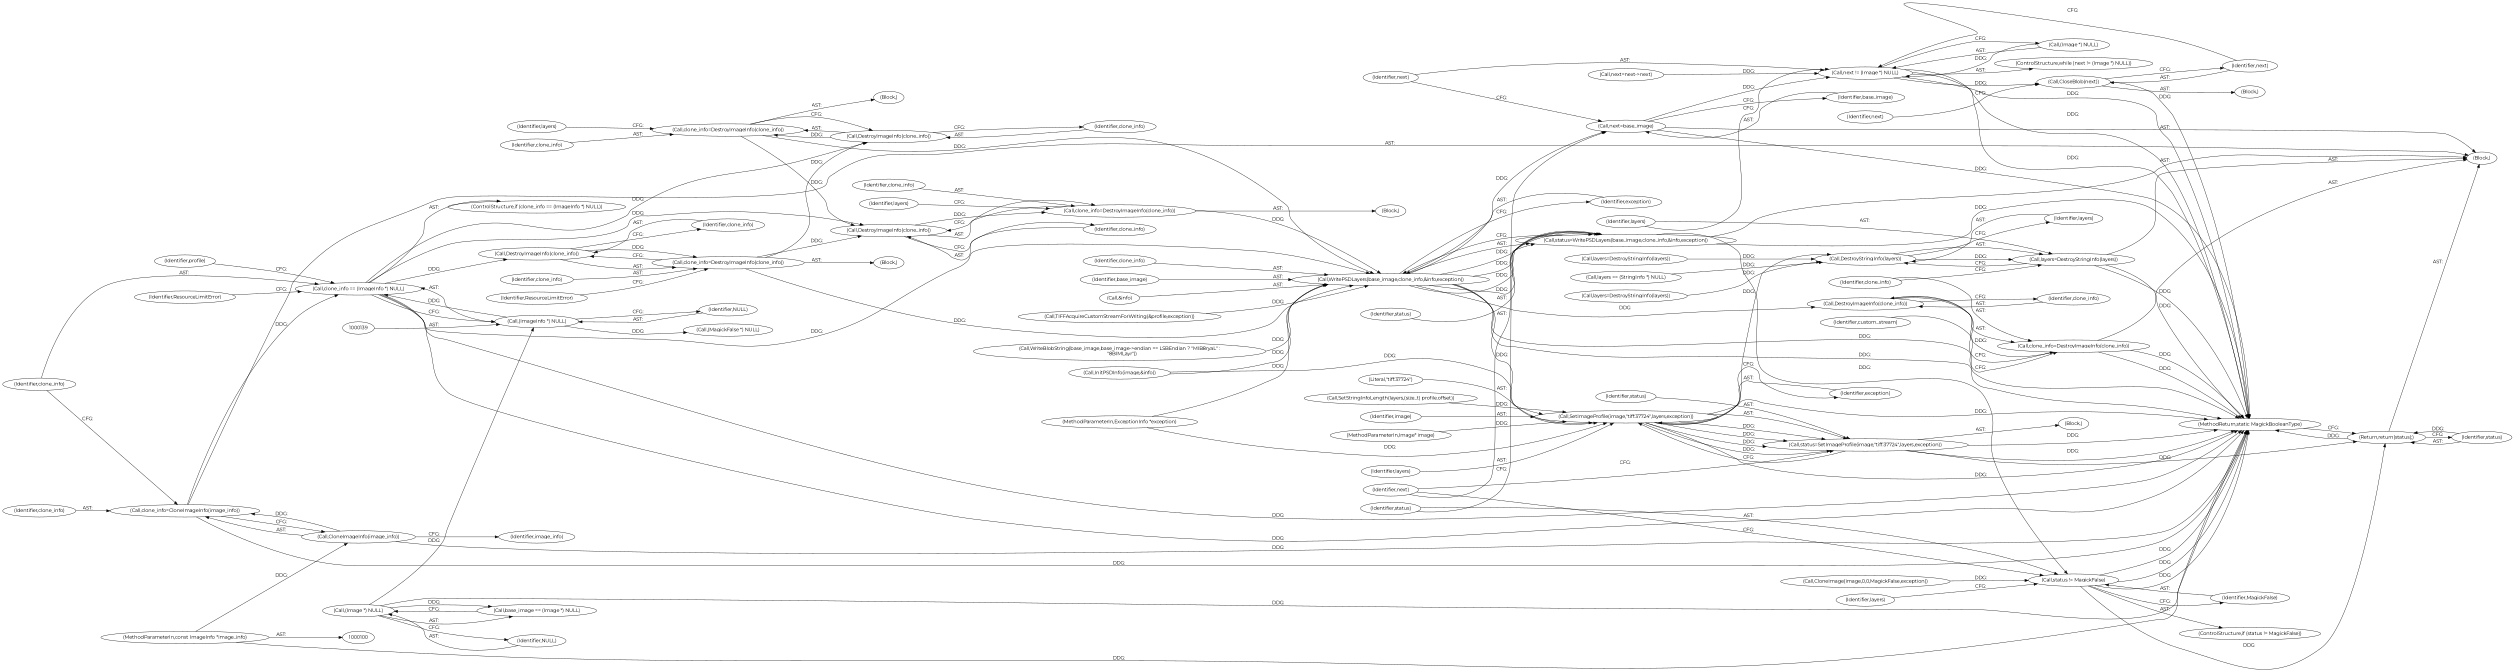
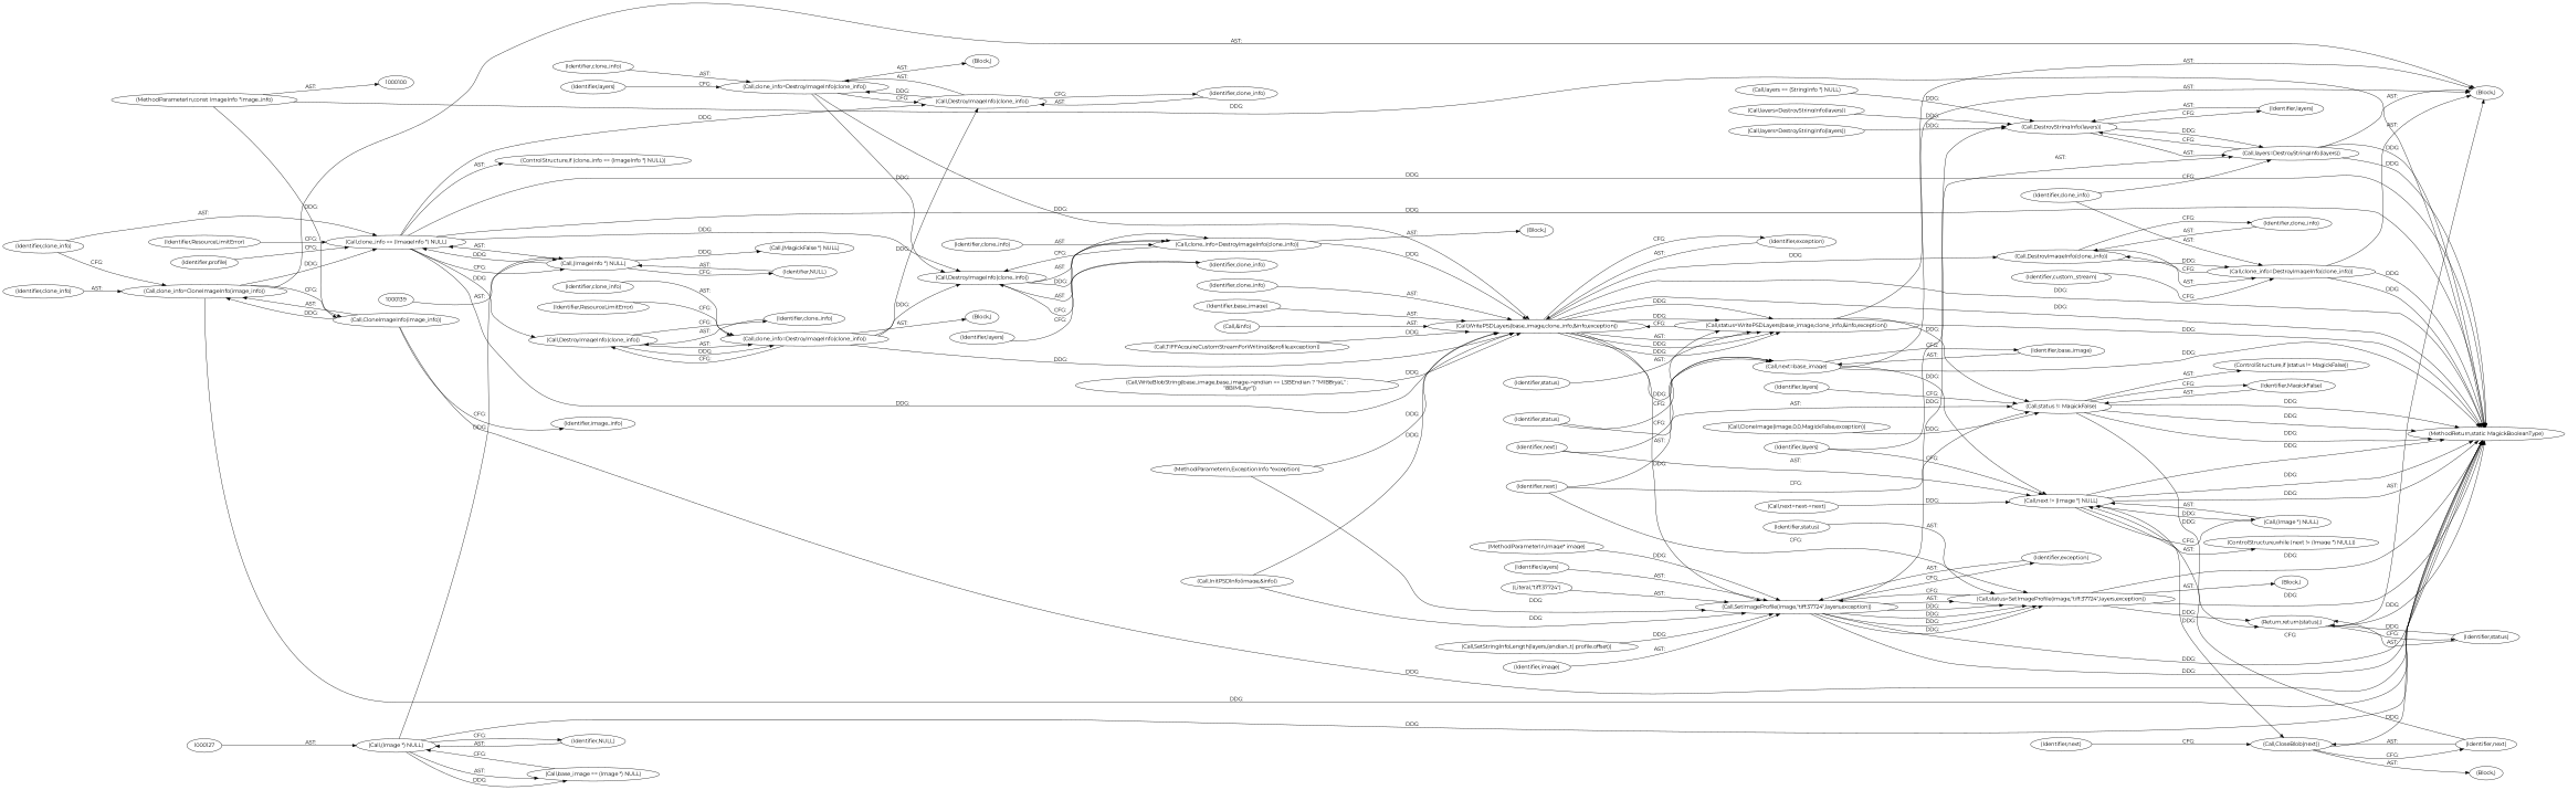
  digraph {
    fontname=Montserrat
    rankdir=LR
    node [fontname=Montserrat]
    edge [fontname=Montserrat]
    n1 [label="(Call,clone_info=DestroyImageInfo(clone_info))"]
    n2 [label="(Call,DestroyImageInfo(clone_info))"]
    n3 [label="(Call,DestroyImageInfo(clone_info))"]
    n4 [label="(Call,WritePSDLayers(base_image,clone_info,&info,exception))"]
    n5 [label="(Block,)"]
    n6 [label="(Identifier,clone_info)"]
    n7 [label="(Call,clone_info=DestroyImageInfo(clone_info))"]
    n8 [label="(Identifier,clone_info)"]
    n9 [label="(MethodReturn,static MagickBooleanType)"]
    n10 [label="(Call,status=WritePSDLayers(base_image,clone_info,&info,exception))"]
    n11 [label="(Call,SetImageProfile(image,\"tiff:37724\",layers,exception))"]
    n12 [label="(Call,next=base_image)"]
    n13 [label="(Call,DestroyImageInfo(clone_info))"]
    n14 [label="(Identifier,exception)"]
    n15 [label="(Call,clone_info == (ImageInfo *) NULL)"]
    n16 [label="(Call,(ImageInfo *) NULL)"]
    n17 [label="(Call,DestroyImageInfo(clone_info))"]
    n18 [label="(ControlStructure,if (clone_info == (ImageInfo *) NULL))"]
    n19 [label="(Call,(MagickFalse *) NULL)"]
    n20 [label="(Identifier,NULL)"]
    n21 [label="(Call,clone_info=DestroyImageInfo(clone_info))"]
    n22 [label="(Identifier,clone_info)"]
    n23 [label="(Return,return(status);)"]
    n24 [label="(Call,clone_info=CloneImageInfo(image_info))"]
    n25 [label="(Call,CloneImageInfo(image_info))"]
    n26 [label="(Block,)"]
    n27 [label="(Identifier,image_info)"]
    n28 [label="(MethodParameterIn,const ImageInfo *image_info)"]
    1000100
    n30 [label="(Call,(Image *) NULL)"]
    n31 [label="(Identifier,NULL)"]
    n32 [label="(Call,base_image == (Image *) NULL)"]
    n33 [label="(Block,)"]
    n34 [label="(Block,)"]
    n35 [label="(Call,status != MagickFalse)"]
    n36 [label="(Call,status=SetImageProfile(image,\"tiff:37724\",layers,exception))"]
    n37 [label="(Call,DestroyStringInfo(layers))"]
    n38 [label="(Identifier,exception)"]
    n39 [label="(Call,next != (Image *) NULL)"]
    n40 [label="(Identifier,base_image)"]
    n41 [label="(Call,clone_info=DestroyImageInfo(clone_info))"]
    n42 [label="(Identifier,clone_info)"]
    n43 [label="(Identifier,MagickFalse)"]
    n44 [label="(ControlStructure,if (status != MagickFalse))"]
    n45 [label="(Identifier,status)"]
    n46 [label="(Block,)"]
    n47 [label="(Call,layers=DestroyStringInfo(layers))"]
    n48 [label="(Identifier,layers)"]
    n49 [label="(Call,CloseBlob(next))"]
    n50 [label="(ControlStructure,while (next != (Image *) NULL))"]
    n51 [label="(Call,(Image *) NULL)"]
    n52 [label="(Block,)"]
    n53 [label="(Identifier,next)"]
    n54 [label="(Identifier,next)"]
    n55 [label="(Identifier,layers)"]
    n56 [label="(Call,WriteBlobString(base_image,base_image->endian == LSBEndian ? \"MIB8ryaL\" :\n    \"8BIMLayr\"))"]
    n57 [label="(Identifier,layers)"]
    n58 [label="(Call,InitPSDInfo(image,&info))"]
    n59 [label="(Literal,\"tiff:37724\")"]
-   n60 [label="(Call,SetStringInfoLength(layers,(size_t) profile.offset))"]
+   n60 [label="(Call,SetStringInfoLength(layers,(endian_t) profile.offset))"]
    n61 [label="(Call,layers=DestroyStringInfo(layers))"]
    n62 [label="(Identifier,status)"]
    n63 [label="(Identifier,clone_info)"]
    n64 [label="(Call,next=next->next)"]
    n65 [label="(Identifier,image)"]
    n66 [label="(Identifier,clone_info)"]
    n67 [label="(Identifier,ResourceLimitError)"]
    n68 [label="(Identifier,status)"]
    n69 [label="(Identifier,clone_info)"]
    n70 [label="(Call,layers=DestroyStringInfo(layers))"]
    n71 [label="(Identifier,base_image)"]
    n72 [label="(Identifier,next)"]
    n73 [label="(Identifier,ResourceLimitError)"]
    n74 [label="(Identifier,profile)"]
    n75 [label="(Identifier,status)"]
    n76 [label="(Call,&info)"]
    n77 [label="(MethodParameterIn,Image* image)"]
    n78 [label="(Call,TIFFAcquireCustomStreamForWriting(&profile,exception))"]
    n79 [label="(MethodParameterIn,ExceptionInfo *exception)"]
    n80 [label="(Identifier,layers)"]
    n81 [label="(Identifier,next)"]
    n82 [label="(Identifier,layers)"]
    n83 [label="(Identifier,custom_stream)"]
    n84 [label="(Call,layers == (StringInfo *) NULL)"]
    n85 [label="(Identifier,clone_info)"]
    n86 [label="(Identifier,clone_info)"]
    n87 [label="(Identifier,clone_info)"]
    n88 [label="(Call,CloneImage(image,0,0,MagickFalse,exception))"]
    n89 [label="(Identifier,clone_info)"]
    n90 [label="(Identifier,layers)"]
    1000139
+   1000127
    n1 -> n2 [label="CFG: "]
    n1 -> n3 [label="DDG: "]
    n1 -> n4 [label="DDG: "]
    n1 -> n5 [label="AST: "]
    n2 -> n1 [label="AST: "]
    n2 -> n1 [label="DDG: "]
    n2 -> n6 [label="CFG: "]
    n3 -> n7 [label="AST: "]
    n3 -> n7 [label="DDG: "]
    n3 -> n8 [label="CFG: "]
    n4 -> n9 [label="DDG: "]
    n4 -> n9 [label="DDG: "]
    n4 -> n10 [label="AST: "]
    n4 -> n10 [label="DDG: "]
    n4 -> n10 [label="DDG: "]
    n4 -> n10 [label="DDG: "]
    n4 -> n10 [label="DDG: "]
    n4 -> n11 [label="DDG: "]
    n4 -> n12 [label="DDG: "]
    n4 -> n13 [label="DDG: "]
    n4 -> n14 [label="CFG: "]
    n6 -> n2 [label="AST: "]
    n7 -> n3 [label="CFG: "]
    n7 -> n4 [label="DDG: "]
    n7 -> n34 [label="AST: "]
    n8 -> n3 [label="AST: "]
-   n9 -> n23 [label="CFG: "]
    n10 -> n4 [label="CFG: "]
    n10 -> n9 [label="DDG: "]
    n10 -> n26 [label="AST: "]
    n10 -> n35 [label="DDG: "]
    n11 -> n9 [label="DDG: "]
    n11 -> n9 [label="DDG: "]
    n11 -> n36 [label="AST: "]
    n11 -> n36 [label="DDG: "]
    n11 -> n36 [label="DDG: "]
    n11 -> n36 [label="DDG: "]
    n11 -> n36 [label="DDG: "]
    n11 -> n37 [label="DDG: "]
    n11 -> n38 [label="CFG: "]
    n12 -> n9 [label="DDG: "]
    n12 -> n26 [label="AST: "]
    n12 -> n39 [label="DDG: "]
    n12 -> n40 [label="CFG: "]
    n13 -> n41 [label="AST: "]
    n13 -> n41 [label="DDG: "]
    n13 -> n42 [label="CFG: "]
    n14 -> n4 [label="AST: "]
    n15 -> n2 [label="DDG: "]
    n15 -> n3 [label="DDG: "]
    n15 -> n4 [label="DDG: "]
    n15 -> n9 [label="DDG: "]
    n15 -> n9 [label="DDG: "]
    n15 -> n16 [label="CFG: "]
    n15 -> n17 [label="DDG: "]
    n15 -> n18 [label="AST: "]
    n16 -> n15 [label="AST: "]
    n16 -> n15 [label="DDG: "]
    n16 -> n19 [label="DDG: "]
    n16 -> n20 [label="CFG: "]
    n17 -> n21 [label="AST: "]
    n17 -> n21 [label="DDG: "]
    n17 -> n22 [label="CFG: "]
    n20 -> n16 [label="AST: "]
    n21 -> n2 [label="DDG: "]
    n21 -> n3 [label="DDG: "]
    n21 -> n4 [label="DDG: "]
    n21 -> n17 [label="CFG: "]
    n21 -> n33 [label="AST: "]
    n22 -> n17 [label="AST: "]
    n23 -> n9 [label="DDG: "]
    n23 -> n26 [label="AST: "]
    n23 -> n45 [label="CFG: "]
    n24 -> n9 [label="DDG: "]
    n24 -> n15 [label="DDG: "]
    n24 -> n25 [label="CFG: "]
    n24 -> n26 [label="AST: "]
    n25 -> n9 [label="DDG: "]
    n25 -> n24 [label="AST: "]
    n25 -> n24 [label="DDG: "]
    n25 -> n27 [label="CFG: "]
    n28 -> n9 [label="DDG: "]
    n28 -> n25 [label="DDG: "]
    n28 -> 1000100 [label="AST: "]
    n30 -> n9 [label="DDG: "]
    n30 -> n16 [label="DDG: "]
    n30 -> n31 [label="CFG: "]
    n30 -> n32 [label="AST: "]
    n30 -> n32 [label="DDG: "]
    n31 -> n30 [label="AST: "]
    n32 -> n30 [label="CFG: "]
    n35 -> n9 [label="DDG: "]
    n35 -> n9 [label="DDG: "]
    n35 -> n9 [label="DDG: "]
    n35 -> n23 [label="DDG: "]
    n35 -> n43 [label="CFG: "]
    n35 -> n44 [label="AST: "]
    n36 -> n9 [label="DDG: "]
    n36 -> n9 [label="DDG: "]
    n36 -> n11 [label="CFG: "]
    n36 -> n23 [label="DDG: "]
    n36 -> n46 [label="AST: "]
    n37 -> n47 [label="AST: "]
    n37 -> n47 [label="DDG: "]
    n37 -> n48 [label="CFG: "]
    n38 -> n11 [label="AST: "]
    n39 -> n9 [label="DDG: "]
    n39 -> n9 [label="DDG: "]
    n39 -> n9 [label="DDG: "]
    n39 -> n49 [label="DDG: "]
    n39 -> n50 [label="AST: "]
    n39 -> n51 [label="CFG: "]
    n40 -> n12 [label="AST: "]
    n41 -> n9 [label="DDG: "]
    n41 -> n9 [label="DDG: "]
    n41 -> n13 [label="CFG: "]
    n41 -> n26 [label="AST: "]
    n42 -> n13 [label="AST: "]
    n43 -> n35 [label="AST: "]
    n45 -> n23 [label="AST: "]
    n45 -> n23 [label="DDG: "]
    n47 -> n9 [label="DDG: "]
    n47 -> n9 [label="DDG: "]
    n47 -> n26 [label="AST: "]
    n47 -> n37 [label="CFG: "]
    n48 -> n37 [label="AST: "]
    n49 -> n9 [label="DDG: "]
    n49 -> n52 [label="AST: "]
    n49 -> n53 [label="CFG: "]
    n51 -> n39 [label="AST: "]
    n51 -> n39 [label="DDG: "]
    n53 -> n39 [label="CFG: "]
    n53 -> n49 [label="AST: "]
    n54 -> n12 [label="AST: "]
    n54 -> n35 [label="CFG: "]
    n54 -> n36 [label="CFG: "]
    n55 -> n1 [label="CFG: "]
    n56 -> n4 [label="DDG: "]
    n57 -> n11 [label="AST: "]
    n58 -> n4 [label="DDG: "]
    n58 -> n11 [label="DDG: "]
    n59 -> n11 [label="AST: "]
    n60 -> n11 [label="DDG: "]
    n61 -> n37 [label="DDG: "]
    n62 -> n10 [label="AST: "]
    n63 -> n4 [label="AST: "]
    n64 -> n39 [label="DDG: "]
    n65 -> n11 [label="AST: "]
    n66 -> n21 [label="AST: "]
    n67 -> n15 [label="CFG: "]
    n68 -> n10 [label="CFG: "]
    n68 -> n35 [label="AST: "]
    n69 -> n7 [label="AST: "]
    n70 -> n37 [label="DDG: "]
    n71 -> n4 [label="AST: "]
    n72 -> n12 [label="CFG: "]
    n72 -> n39 [label="AST: "]
    n73 -> n21 [label="CFG: "]
    n74 -> n15 [label="CFG: "]
    n75 -> n36 [label="AST: "]
    n76 -> n4 [label="AST: "]
    n77 -> n11 [label="DDG: "]
    n78 -> n4 [label="DDG: "]
    n79 -> n4 [label="DDG: "]
    n79 -> n11 [label="DDG: "]
    n80 -> n7 [label="CFG: "]
    n81 -> n49 [label="CFG: "]
    n82 -> n39 [label="CFG: "]
    n82 -> n47 [label="AST: "]
    n83 -> n41 [label="CFG: "]
    n84 -> n37 [label="DDG: "]
    n85 -> n15 [label="AST: "]
    n85 -> n24 [label="CFG: "]
    n86 -> n24 [label="AST: "]
    n87 -> n1 [label="AST: "]
    n88 -> n35 [label="DDG: "]
    n89 -> n41 [label="AST: "]
    n89 -> n47 [label="CFG: "]
    n90 -> n35 [label="CFG: "]
    1000139 -> n16 [label="AST: "]
+   1000127 -> n30 [label="AST: "]
  }
